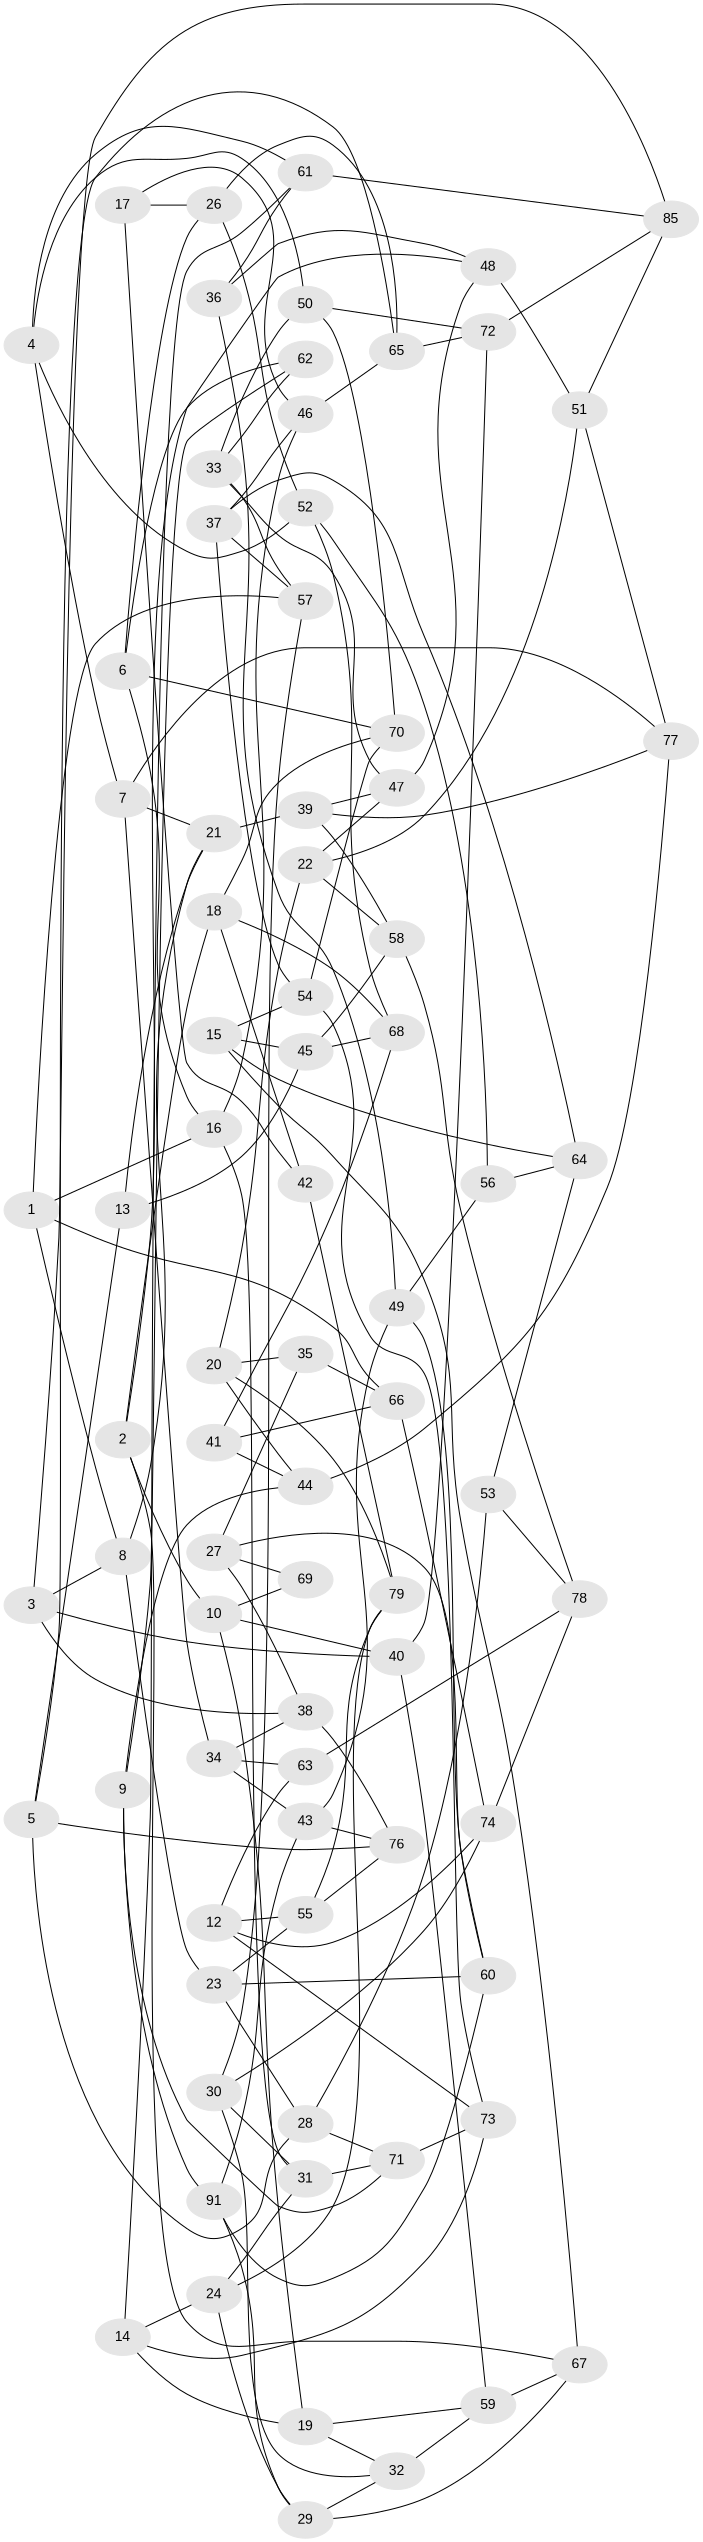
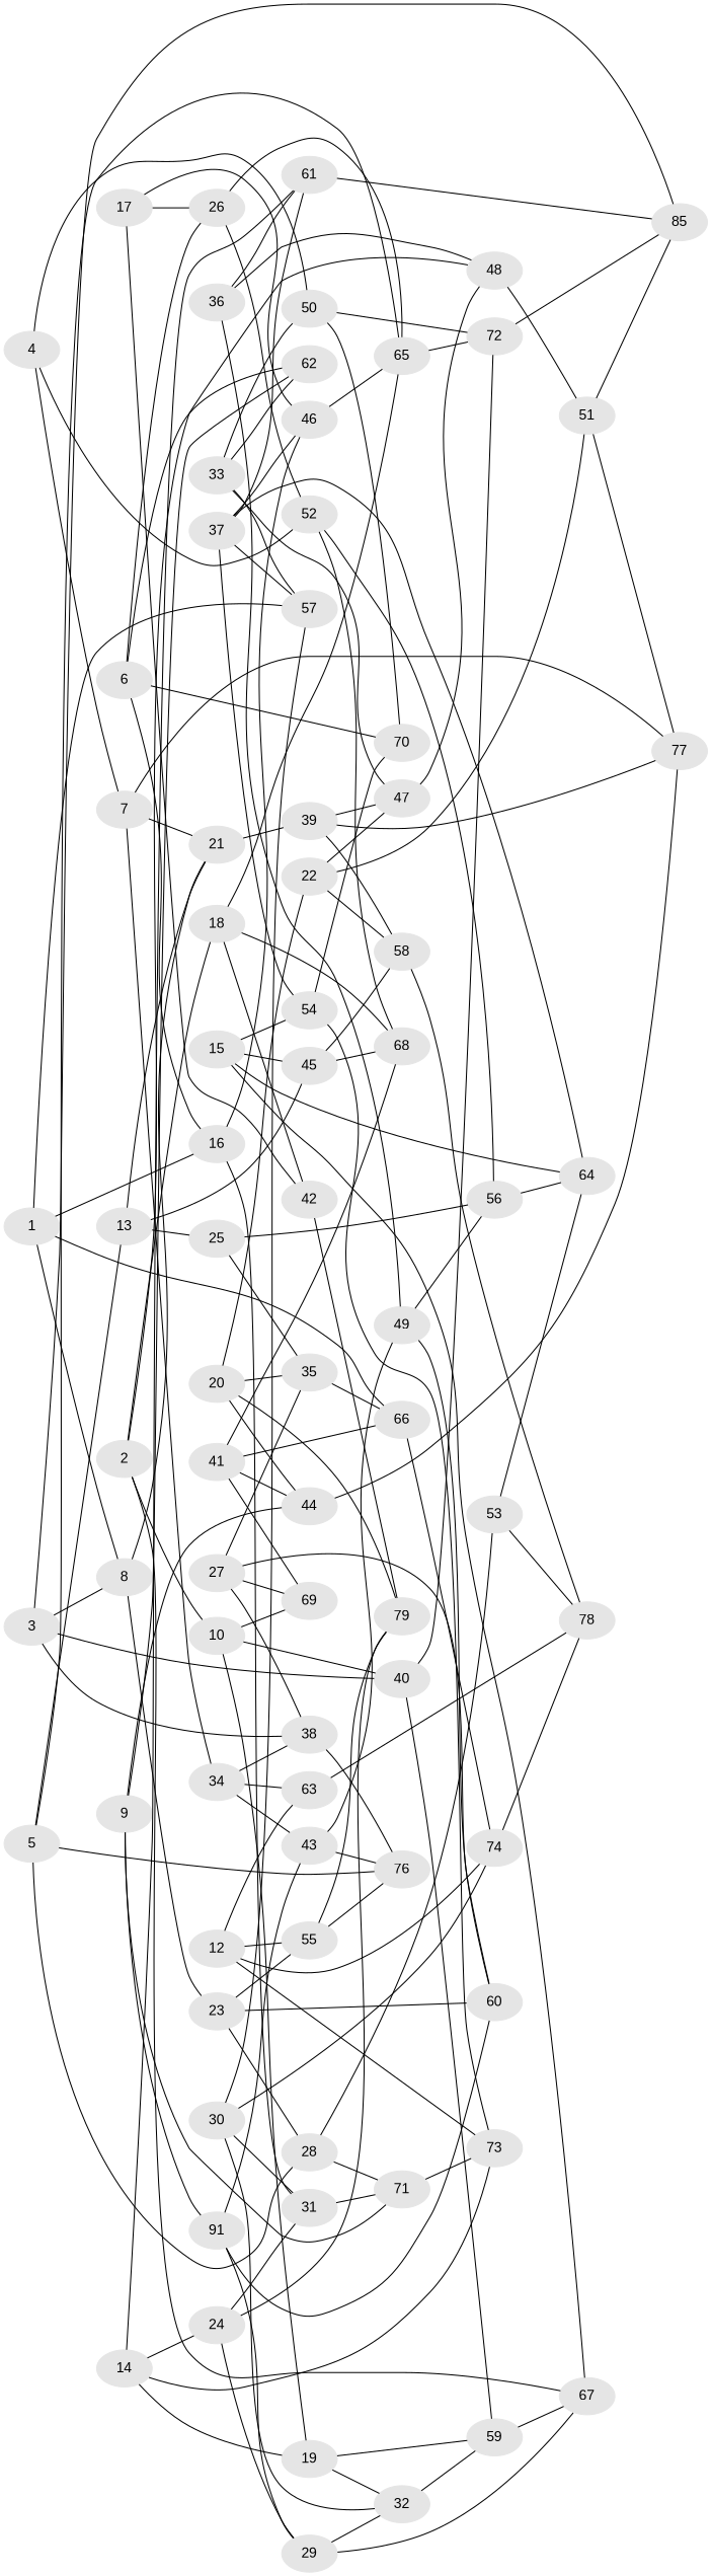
  graph {
    fontname="Liberation Sans"
    rankdir=LR
    node [color=gray90 fontname="Liberation Sans" style=filled]
    edge [fontname="Liberation Sans"]
    1
    8
    16
    57
    66
    21
    23
    31
    46
    74
    2
    10
    18
    48
    67
    40
    19
    69
    70
    42
    68
    51
    3
    38
    n25 [label=85]
    76
    59
    72
    4
    7
    50
    52
    61
    34
    77
    56
    5
    13
    28
    65
+   25
    45
    71
    53
    6
    26
    62
    39
    43
    63
    60
    55
    9
    n54 [label=91]
    44
    29
    73
    32
    49
    12
    79
    78
    35
    58
    14
    24
    15
    54
    64
    17
    36
    20
    22
    47
    27
    30
    33
    37
    41
    1 -- 8
    1 -- 16
    1 -- 57
    1 -- 66
    8 -- 21
    8 -- 23
    16 -- 31
    16 -- 46
    66 -- 74
    21 -- 39
    23 -- 28
    23 -- 60
    23 -- 55
    31 -- 71
    46 -- 65
    74 -- 78
    2 -- 10
    2 -- 18
    2 -- 48
    2 -- 67
    10 -- 40
    10 -- 19
    10 -- 69
-   18 -- 70
+   18 -- 65
    18 -- 42
    18 -- 68
    48 -- 51
    40 -- 59
    40 -- 72
    19 -- 59
    19 -- 32
    42 -- 79
    51 -- n25
    51 -- 77
    3 -- 8
    3 -- 40
    3 -- 38
    3 -- n25
    38 -- 76
    59 -- 67
    72 -- n25
    4 -- 7
    4 -- 50
    4 -- 52
-   4 -- 61
+   37 -- 61
    7 -- 21
    7 -- 34
    7 -- 77
    50 -- 70
    50 -- 72
    52 -- 68
    52 -- 56
    61 -- n25
    34 -- 38
    34 -- 43
    34 -- 63
    56 -- 64
    5 -- 76
    5 -- 13
    5 -- 28
    5 -- 65
    13 -- 21
+   13 -- 25
    13 -- 45
    28 -- 71
    28 -- 53
    65 -- 72
+   25 -- 56
+   25 -- 35
    45 -- 68
    45 -- 58
    71 -- 73
    53 -- 78
    53 -- 64
    6 -- 16
    6 -- 70
    6 -- 26
    6 -- 62
    26 -- 52
    26 -- 65
    39 -- 77
    39 -- 58
    39 -- 47
    43 -- 76
    43 -- 49
    63 -- 78
    55 -- 76
    55 -- 79
    9 -- 71
    9 -- 62
    9 -- n54
    9 -- 44
    n54 -- 43
    n54 -- 60
    n54 -- 29
    44 -- 77
    29 -- 67
    29 -- 32
    32 -- 59
    49 -- 56
    49 -- 60
    12 -- 74
    12 -- 63
    12 -- 55
    12 -- 73
    35 -- 66
    58 -- 78
    14 -- 19
    14 -- 61
    14 -- 73
    14 -- 24
    24 -- 31
    24 -- 29
    24 -- 79
    15 -- 67
    15 -- 45
    15 -- 54
    15 -- 64
    54 -- 70
    54 -- 73
    17 -- 46
    17 -- 42
    17 -- 26
    36 -- 48
    36 -- 61
    36 -- 49
    20 -- 44
    20 -- 79
    20 -- 35
    20 -- 22
    22 -- 51
    22 -- 58
    22 -- 47
    47 -- 48
    27 -- 69
    27 -- 38
    27 -- 60
    27 -- 35
    30 -- 57
    30 -- 31
    30 -- 74
    30 -- 32
    33 -- 57
    33 -- 50
    33 -- 62
    33 -- 47
    37 -- 57
    37 -- 46
    37 -- 54
    37 -- 64
    41 -- 66
+   41 -- 69
    41 -- 68
    41 -- 44
  }
